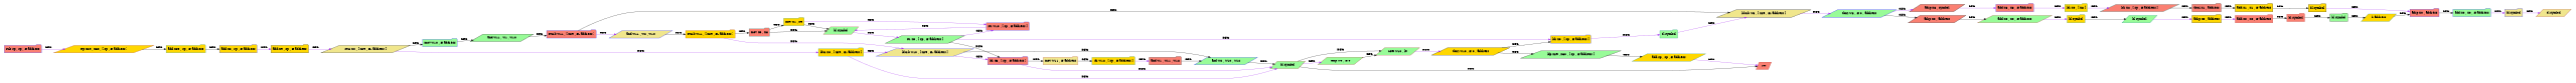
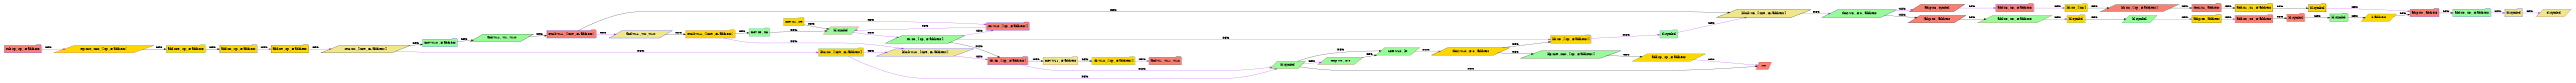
  digraph {
    rankdir=LR
    node [color=blue fillcolor=gold shape=folder style=filled]
    edge [color=black]
    n1 [fillcolor=salmon label="sub sp , sp , # address"]
    n2 [color=brown label="stp x29 , x30 , [ sp , # address ]" shape=parallelogram]
    n3 [color=teal label="add x29 , sp , # address"]
    n4 [label="add x8 , sp , # address"]
    n5 [color=black label="add x9 , sp , # address"]
    n6 [color=black fillcolor=khaki label="stur x0 , [ x29 , #- address ]" shape=parallelogram]
    n7 [fillcolor=palegreen label="mov w10 , # address"]
    n8 [color=teal label="ldur x0 , [ x29 , #- address ]"]
    n9 [color=black fillcolor=palegreen label="and w11 , w1 , w10" shape=parallelogram]
    n10 [fillcolor=khaki label="ldurb w10 , [ x29 , #- address ]" shape=parallelogram]
    n11 [color=brown fillcolor=palegreen label="bl symbol" shape=parallelogram]
    n12 [fillcolor=salmon label="sturb w11 , [ x29 , #- address ]"]
    n13 [fillcolor=khaki label="and w11 , w2 , w10" shape=parallelogram]
    n14 [color=black fillcolor=khaki label="ldurb w8 , [ x29 , #- address ]" shape=parallelogram]
    n15 [color=brown label="sturb w11 , [ x29 , #- address ]"]
    n16 [fillcolor=palegreen label="tbnz w8 , # 0 , address" shape=parallelogram]
-   n17 [color=teal fillcolor=salmon label="mov x0 , x8"]
+   n17 [color=teal fillcolor=palegreen label="mov x0 , x8"]
    n18 [color=teal label="mov x1 , x9"]
    n19 [color=brown fillcolor=palegreen label="bl symbol" shape=parallelogram]
    n20 [fillcolor=salmon label="ldr x3 , [ sp , # address ]"]
-   n21 [fillcolor=palegreen label="and w2 , w10 , w12" shape=parallelogram]
    n22 [fillcolor=salmon label="str w10 , [ sp , # address ]"]
    n23 [color=black fillcolor=palegreen label="str x0 , [ sp , # address ]" shape=parallelogram]
    n24 [label="ldr x0 , [ sp , # address ]"]
    n25 [color=brown fillcolor=khaki label="mov w11 , # address"]
    n26 [color=teal fillcolor=palegreen label="bl symbol"]
    n27 [color=brown fillcolor=palegreen label="cmp w0 , # 0" shape=parallelogram]
    n28 [color=brown fillcolor=palegreen label="cset w10 , le" shape=parallelogram]
    n29 [color=brown fillcolor=salmon label=ret shape=parallelogram]
    n30 [color=teal label="ldr w12 , [ sp , # address ]"]
    n31 [color=black fillcolor=salmon label="and w1 , w11 , w12"]
    n32 [color=black label="tbnz w10 , # 0 , address" shape=parallelogram]
    n33 [color=black fillcolor=palegreen label="ldp x29 , x30 , [ sp , # address ]" shape=parallelogram]
    n34 [color=teal label="add sp , sp , # address" shape=parallelogram]
    n35 [color=black fillcolor=salmon label="adrp x8 , symbol" shape=parallelogram]
    n36 [color=black fillcolor=salmon label="adrp x0 , address" shape=parallelogram]
    n37 [fillcolor=salmon label="add x8 , x8 , # address"]
    n38 [color=brown fillcolor=palegreen label="add x0 , x0 , # address" shape=parallelogram]
    n39 [color=teal label="ldr x0 , [ x8 ]"]
    n40 [color=teal label="bl symbol"]
    n41 [color=teal fillcolor=salmon label="ldr x2 , [ sp , # address ]" shape=parallelogram]
    n42 [color=black fillcolor=salmon label="tbnz x1 , address"]
    n43 [color=black label="add x1 , x1 , # address"]
    n44 [color=black label="bl symbol"]
    n45 [fillcolor=salmon label="adrp x0 , address"]
    n46 [fillcolor=palegreen label="add x0 , x0 , # address"]
    n47 [fillcolor=khaki label="bl symbol"]
    n48 [color=teal fillcolor=palegreen label="bl symbol" shape=parallelogram]
    n49 [color=black label="adrp x0 , address"]
    n50 [color=brown fillcolor=salmon label="add x0 , x0 , # address"]
    n51 [color=brown fillcolor=salmon label="bl symbol"]
    n52 [color=black fillcolor=palegreen label="bl symbol"]
    n53 [color=teal label="b address" shape=parallelogram]
    n54 [color=brown fillcolor=khaki label="bl symbol" shape=parallelogram]
    n1 -> n2 [color=purple label=CFG]
    n2 -> n3 [label=CFG]
    n3 -> n4 [label=CFG]
    n4 -> n5 [color=purple label=CFG]
    n5 -> n6 [color=purple label=CFG]
    n6 -> n7 [label=CFG]
    n6 -> n8 [color=purple label=DFG]
    n7 -> n9 [label=CFG]
    n8 -> n10 [color=purple label=CFG]
    n8 -> n11 [color=purple label=DFG]
    n9 -> n12 [label=DFG]
    n10 -> n20 [color=purple label=CFG]
-   n10 -> n21 [label=DFG]
    n11 -> n27 [color=purple label=CFG]
    n11 -> n28 [label=DFG]
    n11 -> n29 [label=DFG]
    n12 -> n13 [color=purple label=CFG]
    n12 -> n14 [label=DFG]
    n13 -> n15 [label=DFG]
    n14 -> n16 [color=purple label=DFG]
    n15 -> n10 [color=purple label=DFG]
    n15 -> n17 [label=CFG]
    n16 -> n35 [color=purple label=CFG]
    n16 -> n36 [label=CFG]
-   n17 -> n18 [label=CFG]
    n17 -> n19 [label=DFG]
    n18 -> n19 [label=DFG]
    n18 -> n22 [color=purple label=CFG]
    n19 -> n23 [color=purple label=DFG]
    n20 -> n11 [color=purple label=DFG]
    n20 -> n25 [label=CFG]
-   n21 -> n11 [label=DFG]
    n22 -> n19 [color=purple label=CFG]
    n23 -> n20 [label=DFG]
    n23 -> n22 [color=purple label=CFG]
    n23 -> n24 [color=purple label=DFG]
    n24 -> n26 [color=purple label=DFG]
    n25 -> n30 [label=CFG]
    n26 -> n14 [color=purple label=CFG]
    n27 -> n28 [label=CFG]
    n28 -> n32 [color=purple label=DFG]
    n30 -> n31 [color=purple label=CFG]
-   n31 -> n21 [label=CFG]
    n32 -> n24 [label=CFG]
    n32 -> n33 [label=CFG]
    n33 -> n34 [label=CFG]
    n34 -> n29 [color=purple label=CFG]
    n35 -> n37 [color=purple label=CFG]
    n36 -> n38 [label=CFG]
    n37 -> n39 [color=purple label=CFG]
    n38 -> n40 [color=purple label=CFG]
-   n39 -> n41 [color=purple label=CFG]
+   n39 -> n41 [label=CFG]
    n40 -> n48 [label=CFG]
    n41 -> n42 [label=CFG]
    n42 -> n43 [label=CFG]
    n43 -> n44 [label=CFG]
    n44 -> n45 [color=purple label=CFG]
    n45 -> n46 [label=CFG]
    n46 -> n47 [color=purple label=CFG]
    n47 -> n54 [color=purple label=CFG]
    n48 -> n49 [color=purple label=CFG]
    n49 -> n50 [color=purple label=CFG]
    n50 -> n51 [label=CFG]
    n51 -> n52 [label=CFG]
    n52 -> n53 [label=CFG]
    n53 -> n45 [label=CFG]
  }
